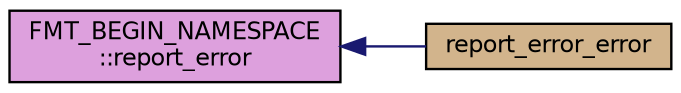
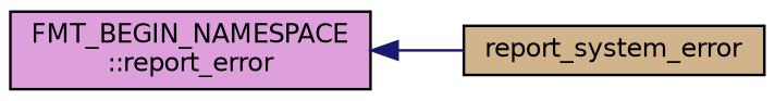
  digraph {
    rankdir=LR
    node [color=black fontname=Helvetica fontsize=10 shape=record style=filled]
    n1 [fillcolor=plum fontcolor=black height=0.2 label="FMT_BEGIN_NAMESPACE\l::report_error" width=0.4]
-   n2 [fillcolor=tan height=0.2 label=report_error_error width=0.4]
+   n2 [fillcolor=tan height=0.2 label=report_system_error width=0.4]
    n1 -> n2 [color=midnightblue dir=back fontname=Helvetica fontsize=10 labelfontname=Helvetica labelfontsize=10 style=solid]
  }
